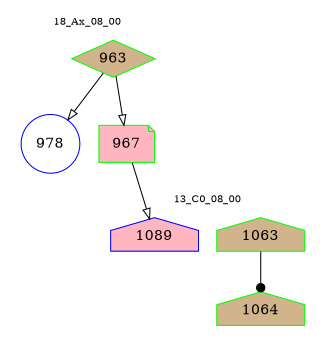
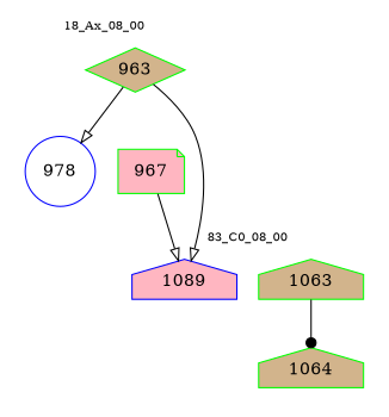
  digraph {
    node [color=green fillcolor=tan shape=house style=filled]
    edge [arrowhead=onormal color=black]
    n1 [label=963 shape=diamond]
    n2 [color=blue fillcolor=white label=978 shape=circle]
    n3 [fillcolor=lightpink label=967 shape=note]
    n4 [label=1063]
    n5 [color=blue fillcolor=lightpink label=1089]
    n6 [label=1064]
    subgraph cluster_1 {
      color=white
      fontsize=10
      label="18_Ax_08_00"
      n1
      n2
      n3
    }
    subgraph cluster_2 {
      color=white
      fontsize=10
-     label="13_C0_08_00"
+     label="83_C0_08_00"
      n4
      n5
      n6
    }
    n1 -> n2
-   n1 -> n3
+   n1 -> n5
    n3 -> n5
    n4 -> n6 [arrowhead=dot]
  }
